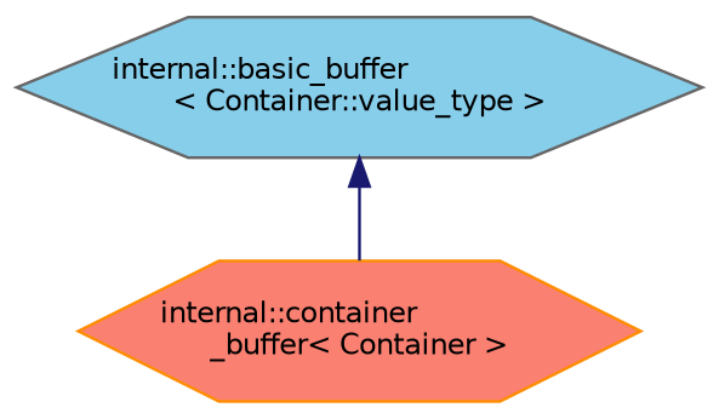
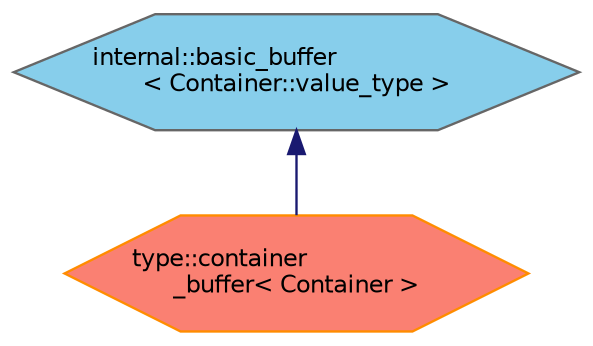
  digraph {
    node [fontname=Helvetica fontsize=10 shape=hexagon style=filled]
-   n1 [color=darkorange fillcolor=salmon fontcolor=black height=0.2 label="internal::container\l_buffer\< Container \>" width=0.4]
+   n1 [color=darkorange fillcolor=salmon fontcolor=black height=0.2 label="type::container\l_buffer\< Container \>" width=0.4]
    n2 [color=gray40 fillcolor=skyblue height=0.2 label="internal::basic_buffer\l\< Container::value_type \>" width=0.4]
    n2 -> n1 [color=midnightblue dir=back fontname=Helvetica fontsize=10 labelfontname=Helvetica labelfontsize=10 style=solid]
  }
